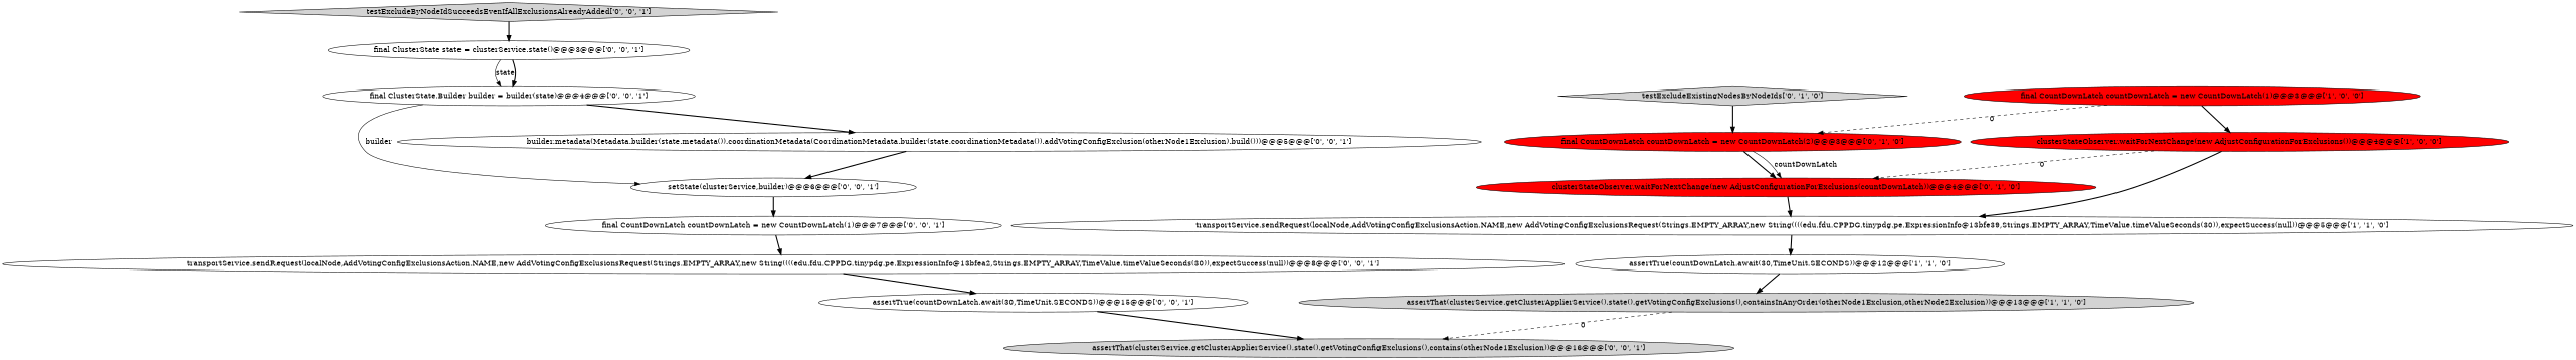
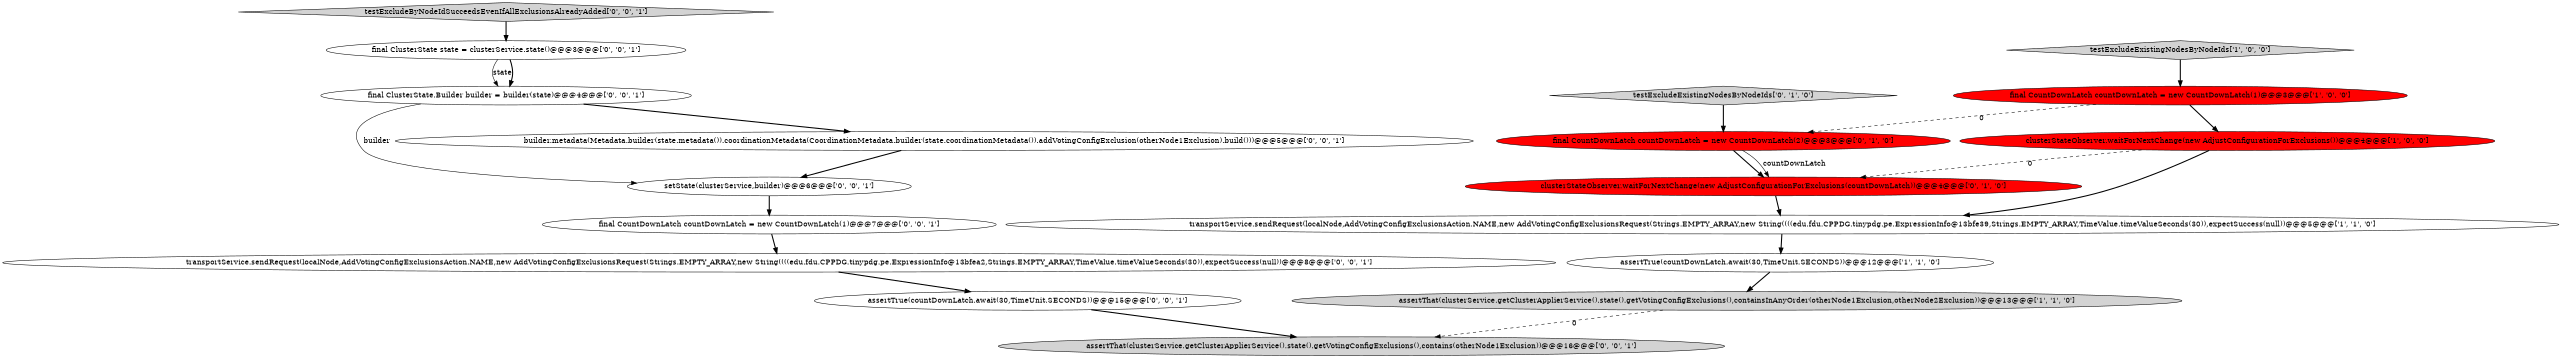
  digraph {
    node [fillcolor=white shape=ellipse style=filled]
    edge [style=bold]
    n1 [label="transportService.sendRequest(localNode,AddVotingConfigExclusionsAction.NAME,new AddVotingConfigExclusionsRequest(Strings.EMPTY_ARRAY,new String((((edu.fdu.CPPDG.tinypdg.pe.ExpressionInfo@13bfe39,Strings.EMPTY_ARRAY,TimeValue.timeValueSeconds(30)),expectSuccess(null))@@@5@@@['1', '1', '0']"]
    n2 [label="assertTrue(countDownLatch.await(30,TimeUnit.SECONDS))@@@12@@@['1', '1', '0']"]
    n3 [label="final ClusterState state = clusterService.state()@@@3@@@['0', '0', '1']"]
    n4 [label="final ClusterState.Builder builder = builder(state)@@@4@@@['0', '0', '1']"]
    n5 [fillcolor=red label="final CountDownLatch countDownLatch = new CountDownLatch(2)@@@3@@@['0', '1', '0']"]
    n6 [fillcolor=red label="clusterStateObserver.waitForNextChange(new AdjustConfigurationForExclusions(countDownLatch))@@@4@@@['0', '1', '0']"]
    n7 [fillcolor=lightgray label="testExcludeExistingNodesByNodeIds['0', '1', '0']" shape=diamond]
    n8 [label="setState(clusterService,builder)@@@6@@@['0', '0', '1']"]
    n9 [label="builder.metadata(Metadata.builder(state.metadata()).coordinationMetadata(CoordinationMetadata.builder(state.coordinationMetadata()).addVotingConfigExclusion(otherNode1Exclusion).build()))@@@5@@@['0', '0', '1']"]
    n10 [fillcolor=lightgray label="assertThat(clusterService.getClusterApplierService().state().getVotingConfigExclusions(),containsInAnyOrder(otherNode1Exclusion,otherNode2Exclusion))@@@13@@@['1', '1', '0']"]
    n11 [fillcolor=lightgray label="assertThat(clusterService.getClusterApplierService().state().getVotingConfigExclusions(),contains(otherNode1Exclusion))@@@16@@@['0', '0', '1']"]
    n12 [fillcolor=red label="final CountDownLatch countDownLatch = new CountDownLatch(1)@@@3@@@['1', '0', '0']"]
    n13 [fillcolor=red label="clusterStateObserver.waitForNextChange(new AdjustConfigurationForExclusions())@@@4@@@['1', '0', '0']"]
    n14 [label="transportService.sendRequest(localNode,AddVotingConfigExclusionsAction.NAME,new AddVotingConfigExclusionsRequest(Strings.EMPTY_ARRAY,new String((((edu.fdu.CPPDG.tinypdg.pe.ExpressionInfo@13bfea2,Strings.EMPTY_ARRAY,TimeValue.timeValueSeconds(30)),expectSuccess(null))@@@8@@@['0', '0', '1']"]
    n15 [label="assertTrue(countDownLatch.await(30,TimeUnit.SECONDS))@@@15@@@['0', '0', '1']"]
    n16 [fillcolor=lightgray label="testExcludeByNodeIdSucceedsEvenIfAllExclusionsAlreadyAdded['0', '0', '1']" shape=diamond]
    n17 [label="final CountDownLatch countDownLatch = new CountDownLatch(1)@@@7@@@['0', '0', '1']"]
+   n18 [fillcolor=lightgray label="testExcludeExistingNodesByNodeIds['1', '0', '0']" shape=diamond]
    n1 -> n2
    n2 -> n10
    n3 -> n4 [label=state style=solid]
    n3 -> n4
    n4 -> n8 [label=builder style=solid]
    n4 -> n9
    n5 -> n6
    n5 -> n6 [label=countDownLatch style=solid]
    n6 -> n1
    n7 -> n5
    n8 -> n17
    n9 -> n8
    n10 -> n11 [label=0 style=dashed]
    n12 -> n5 [label=0 style=dashed]
    n12 -> n13
    n13 -> n1
    n13 -> n6 [label=0 style=dashed]
    n14 -> n15
    n15 -> n11
    n16 -> n3
    n17 -> n14
+   n18 -> n12
  }
